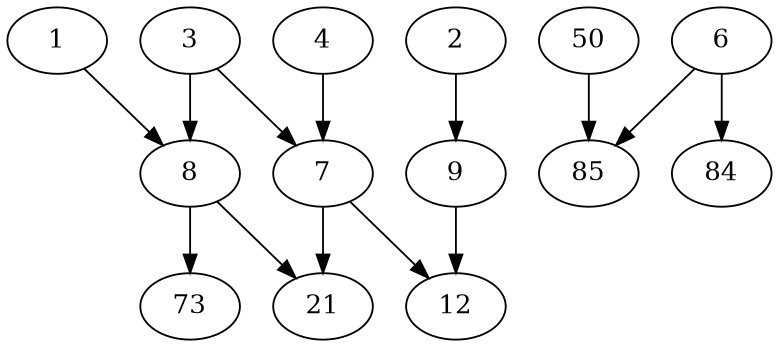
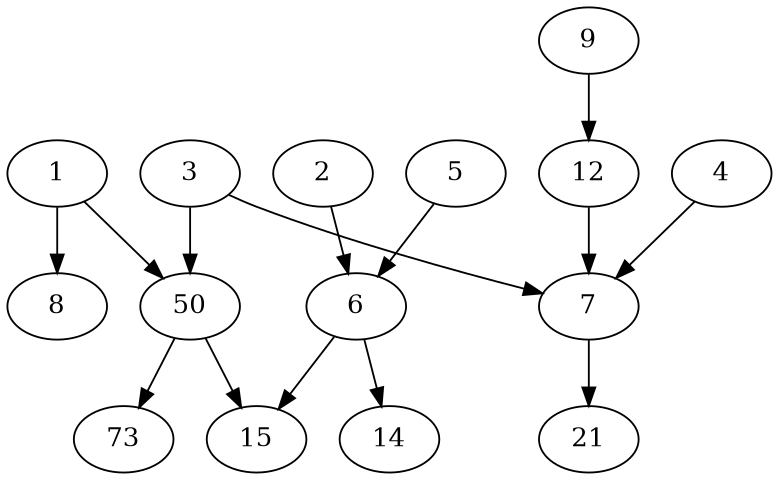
  digraph {
    node [alpha=0.14]
    1 [alpha=0.17 expect_size=46233600]
    8 [alpha=0.19 expect_size=32119808]
    n3 [expect_size=39223296 label=50]
    n4 [expect_size=35757056 label=21]
    n5 [alpha=0.12 expect_size=45200384 label=73]
-   15 [alpha=0.07 expect_size=50750464 label=85]
+   15 [alpha=0.07 expect_size=50750464]
    2 [alpha=0.07 expect_size=36491264]
    9 [alpha=0.13 expect_size=46418944]
    12 [alpha=0.13 expect_size=29667328]
    3 [alpha=0.02 expect_size=27859968]
    7 [expect_size=30986240]
    6 [alpha=0.09 expect_size=27235328]
-   14 [alpha=0.07 expect_size=49464320 label=84]
+   14 [alpha=0.07 expect_size=49464320]
    4 [alpha=0.01 expect_size=9660416]
+   5 [alpha=0.12 expect_size=50186240]
    1 -> 8
-   8 -> n4
-   8 -> n5
+   1 -> n3
+   n3 -> n5
    n3 -> 15
-   2 -> 9
+   2 -> 6
    9 -> 12
-   3 -> 8
+   3 -> n3
    3 -> 7
    7 -> n4
-   7 -> 12
+   12 -> 7
    6 -> 15
    6 -> 14
    4 -> 7
+   5 -> 6
  }
